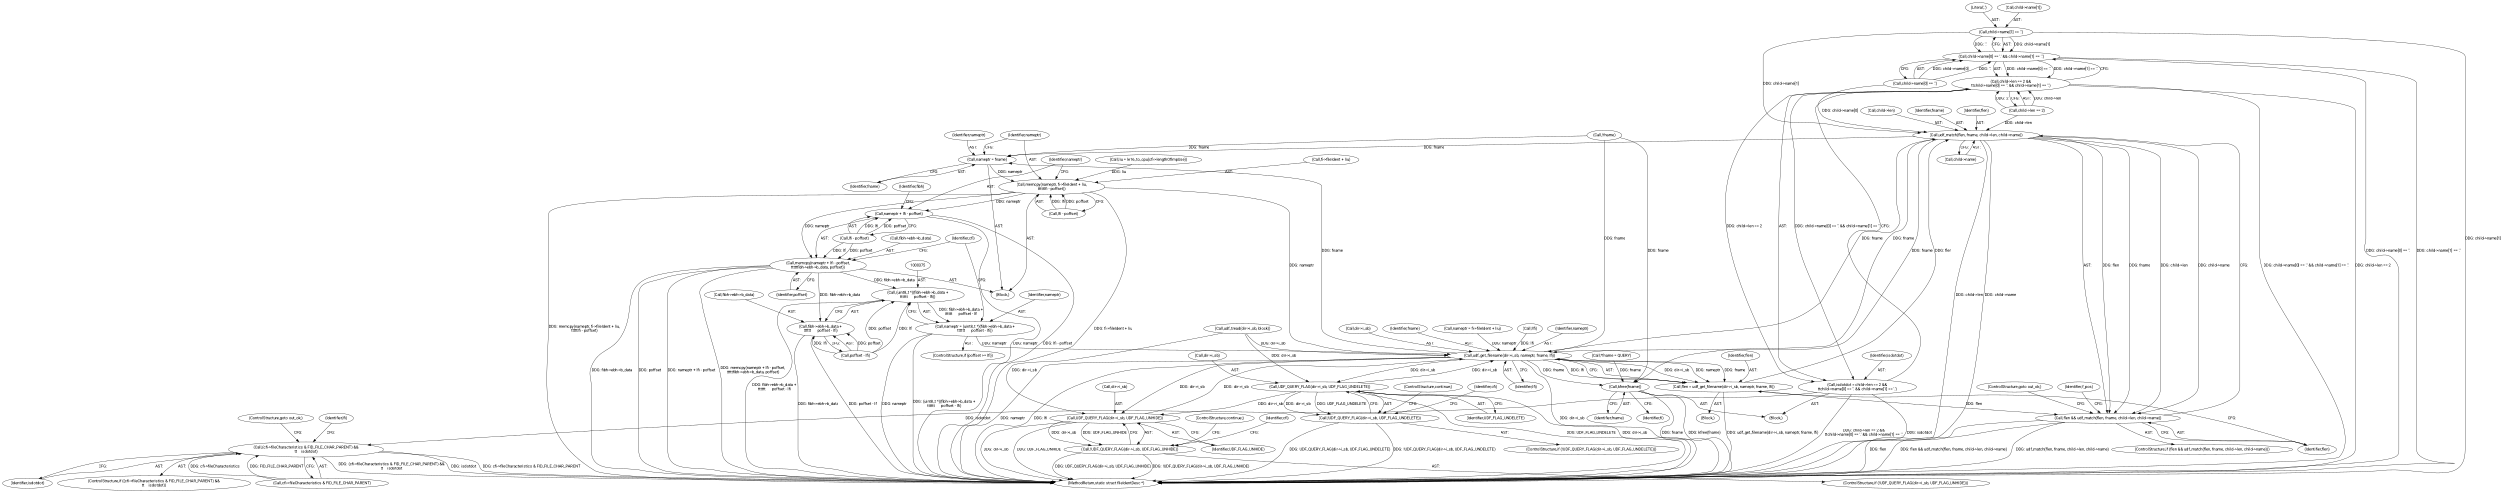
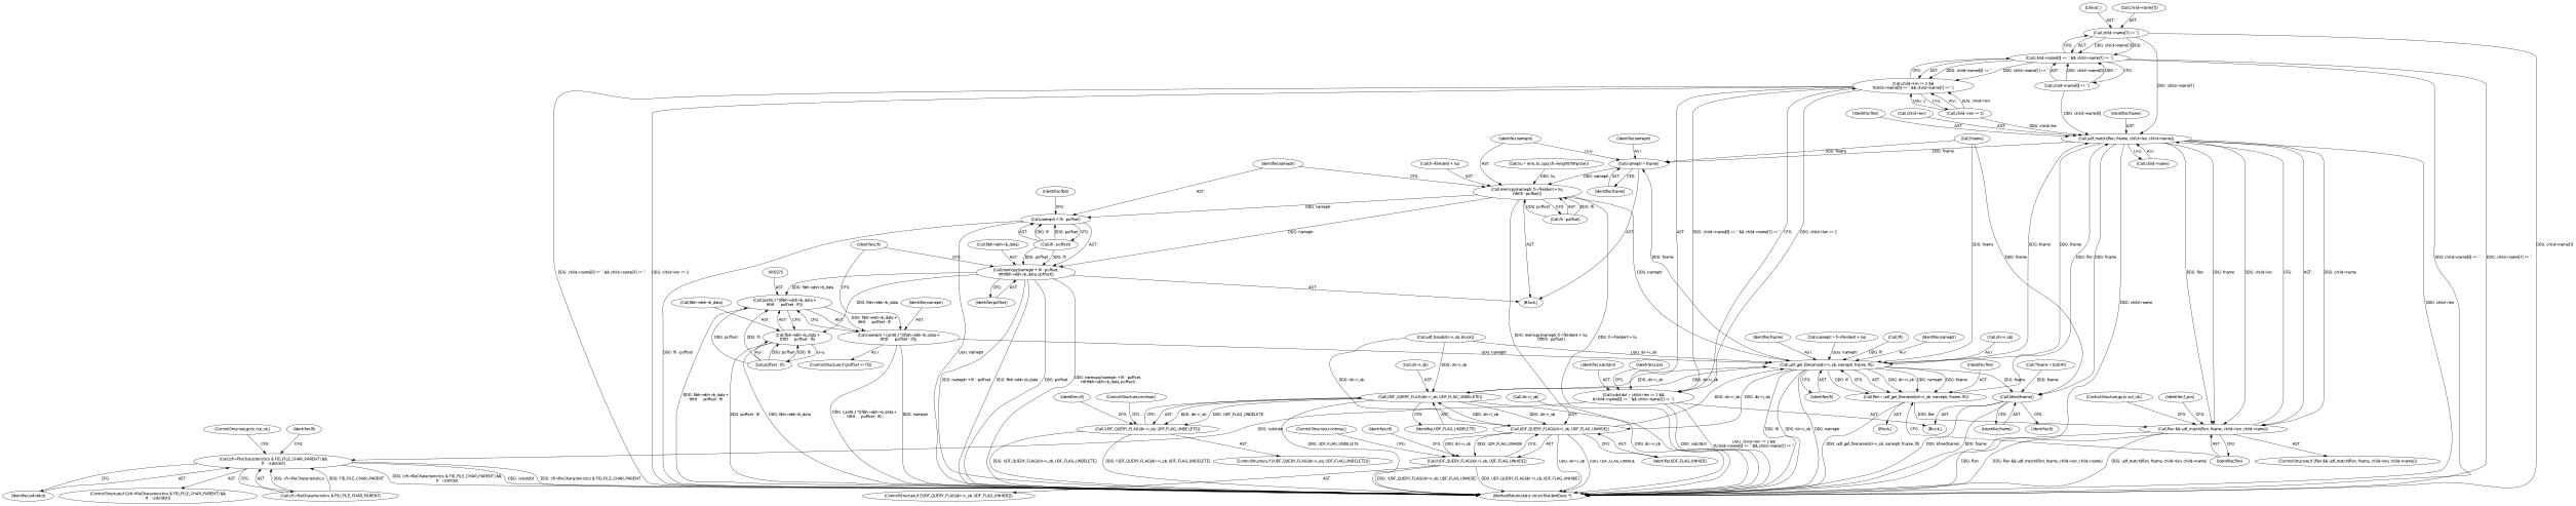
  digraph {
    fontname=Roboto
    node [fontname=Roboto]
    edge [fontname=Roboto]
    n1 [label="(Call,child->name[1] == '.')"]
    n2 [label="(Call,child->name[0] == '.' && child->name[1] == '.')"]
    n3 [label="(Call,udf_match(flen, fname, child->len, child->name))"]
    n4 [label="(MethodReturn,static struct fileIdentDesc *)"]
    n5 [label="(Call,child->len == 2 &&\n\t\tchild->name[0] == '.' && child->name[1] == '.')"]
    n6 [label="(Call,child->name[0] == '.')"]
    n7 [label="(Call,nameptr = fname)"]
    n8 [label="(Call,udf_get_filename(dir->i_sb, nameptr, fname, lfi))"]
    n9 [label="(Call,flen && udf_match(flen, fname, child->len, child->name))"]
    n10 [label="(Call,kfree(fname))"]
    n11 [label="(Call,child->name)"]
    n12 [label="(Literal,'.')"]
    n13 [label="(Call,isdotdot = child->len == 2 &&\n\t\tchild->name[0] == '.' && child->name[1] == '.')"]
    n14 [label="(Call,child->len == 2)"]
    n15 [label="(Call,(cfi->fileCharacteristics & FID_FILE_CHAR_PARENT) &&\n\t\t    isdotdot)"]
    n16 [label="(Block,)"]
    n17 [label="(Identifier,isdotdot)"]
    n18 [label="(ControlStructure,if ((cfi->fileCharacteristics & FID_FILE_CHAR_PARENT) &&\n\t\t    isdotdot))"]
    n19 [label="(Call,cfi->fileCharacteristics & FID_FILE_CHAR_PARENT)"]
    n20 [label="(Call,memcpy(nameptr, fi->fileIdent + liu,\n\t\t\t\t\tlfi - poffset))"]
    n21 [label="(Block,)"]
    n22 [label="(Identifier,fname)"]
    n23 [label="(Call,UDF_QUERY_FLAG(dir->i_sb, UDF_FLAG_UNDELETE))"]
    n24 [label="(Call,UDF_QUERY_FLAG(dir->i_sb, UDF_FLAG_UNHIDE))"]
    n25 [label="(Call,flen = udf_get_filename(dir->i_sb, nameptr, fname, lfi))"]
    n26 [label="(Identifier,lfi)"]
    n27 [label="(ControlStructure,if (flen && udf_match(flen, fname, child->len, child->name)))"]
    n28 [label="(Identifier,flen)"]
    n29 [label="(Identifier,fname)"]
    n30 [label="(Identifier,fi)"]
    n31 [label="(Call,memcpy(nameptr + lfi - poffset,\n\t\t\t\t\tfibh->ebh->b_data, poffset))"]
    n32 [label="(Call,nameptr + lfi - poffset)"]
    n33 [label="(Call,lfi - poffset)"]
    n34 [label="(Call,(uint8_t *)(fibh->ebh->b_data +\n\t\t\t\t\t\t      poffset - lfi))"]
    n35 [label="(Call,fibh->ebh->b_data +\n\t\t\t\t\t\t      poffset - lfi)"]
    n36 [label="(Identifier,poffset)"]
    n37 [label="(Call,lfi - poffset)"]
    n38 [label="(Call,nameptr = (uint8_t *)(fibh->ebh->b_data +\n\t\t\t\t\t\t      poffset - lfi))"]
    n39 [label="(Call,poffset - lfi)"]
    n40 [label="(ControlStructure,if (poffset >= lfi))"]
    n41 [label="(Call,!UDF_QUERY_FLAG(dir->i_sb, UDF_FLAG_UNDELETE))"]
    n42 [label="(Identifier,UDF_FLAG_UNDELETE)"]
    n43 [label="(Call,!UDF_QUERY_FLAG(dir->i_sb, UDF_FLAG_UNHIDE))"]
    n44 [label="(Identifier,UDF_FLAG_UNHIDE)"]
    n45 [label="(Block,)"]
    n46 [label="(ControlStructure,if (!UDF_QUERY_FLAG(dir->i_sb, UDF_FLAG_UNDELETE)))"]
    n47 [label="(ControlStructure,if (!UDF_QUERY_FLAG(dir->i_sb, UDF_FLAG_UNHIDE)))"]
    n48 [label="(Identifier,lfi)"]
    n49 [label="(Identifier,fibh)"]
    n50 [label="(Call,dir->i_sb)"]
    n51 [label="(Call,udf_tread(dir->i_sb, block))"]
    n52 [label="(Identifier,nameptr)"]
    n53 [label="(Identifier,cfi)"]
    n54 [label="(Call,liu = le16_to_cpu(cfi->lengthOfImpUse))"]
    n55 [label="(Identifier,fname)"]
    n56 [label="(ControlStructure,continue;)"]
    n57 [label="(Call,nameptr = fi->fileIdent + liu)"]
    n58 [label="(Call,fibh->ebh->b_data)"]
    n59 [label="(Identifier,nameptr)"]
    n60 [label="(Call,child->len)"]
    n61 [label="(ControlStructure,goto out_ok;)"]
    n62 [label="(Identifier,isdotdot)"]
    n63 [label="(Call,!lfi)"]
    n64 [label="(ControlStructure,continue;)"]
    n65 [label="(Identifier,cfi)"]
    n66 [label="(Call,fibh->ebh->b_data)"]
    n67 [label="(Call,child->name[1])"]
    n68 [label="(Identifier,cfi)"]
    n69 [label="(Identifier,flen)"]
    n70 [label="(Identifier,nameptr)"]
    n71 [label="(Call,*fname = QUERY)"]
    n72 [label="(Call,!fname)"]
    n73 [label="(Call,dir->i_sb)"]
    n74 [label="(Identifier,nameptr)"]
+   n75 [label="(Identifier,size)"]
    n76 [label="(Call,dir->i_sb)"]
    n77 [label="(Identifier,fname)"]
    n78 [label="(ControlStructure,goto out_ok;)"]
    n79 [label="(Call,fi->fileIdent + liu)"]
    n80 [label="(Identifier,nameptr)"]
    n81 [label="(Identifier,flen)"]
    n82 [label="(Identifier,f_pos)"]
    1000375
    n1 -> n2 [label="AST: "]
    n1 -> n2 [label="DDG: child->name[1]"]
    n1 -> n2 [label="DDG: '.'"]
    n1 -> n3 [label="DDG: child->name[1]"]
    n1 -> n4 [label="DDG: child->name[1]"]
    n2 -> n1 [label="CFG: "]
    n2 -> n4 [label="DDG: child->name[0] == '.'"]
    n2 -> n4 [label="DDG: child->name[1] == '.'"]
    n2 -> n5 [label="AST: "]
    n2 -> n5 [label="DDG: child->name[0] == '.'"]
    n2 -> n5 [label="DDG: child->name[1] == '.'"]
    n2 -> n6 [label="CFG: "]
    n3 -> n4 [label="DDG: child->len"]
    n3 -> n4 [label="DDG: child->name"]
    n3 -> n7 [label="DDG: fname"]
    n3 -> n8 [label="DDG: fname"]
    n3 -> n9 [label="AST: "]
    n3 -> n9 [label="DDG: flen"]
    n3 -> n9 [label="DDG: fname"]
    n3 -> n9 [label="DDG: child->len"]
    n3 -> n9 [label="DDG: child->name"]
    n3 -> n10 [label="DDG: fname"]
    n3 -> n11 [label="CFG: "]
    n5 -> n2 [label="CFG: "]
    n5 -> n4 [label="DDG: child->name[0] == '.' && child->name[1] == '.'"]
    n5 -> n4 [label="DDG: child->len == 2"]
    n5 -> n13 [label="AST: "]
    n5 -> n13 [label="DDG: child->len == 2"]
    n5 -> n13 [label="DDG: child->name[0] == '.' && child->name[1] == '.'"]
    n5 -> n14 [label="CFG: "]
    n6 -> n2 [label="AST: "]
    n6 -> n2 [label="DDG: child->name[0]"]
    n6 -> n2 [label="DDG: '.'"]
    n6 -> n3 [label="DDG: child->name[0]"]
    n7 -> n20 [label="DDG: nameptr"]
    n7 -> n21 [label="AST: "]
    n7 -> n22 [label="CFG: "]
    n8 -> n3 [label="DDG: fname"]
    n8 -> n4 [label="DDG: nameptr"]
    n8 -> n4 [label="DDG: lfi"]
    n8 -> n4 [label="DDG: dir->i_sb"]
    n8 -> n7 [label="DDG: fname"]
    n8 -> n10 [label="DDG: fname"]
    n8 -> n23 [label="DDG: dir->i_sb"]
    n8 -> n24 [label="DDG: dir->i_sb"]
    n8 -> n25 [label="AST: "]
    n8 -> n25 [label="DDG: dir->i_sb"]
    n8 -> n25 [label="DDG: nameptr"]
    n8 -> n25 [label="DDG: fname"]
    n8 -> n25 [label="DDG: lfi"]
    n8 -> n26 [label="CFG: "]
    n9 -> n3 [label="CFG: "]
    n9 -> n4 [label="DDG: flen && udf_match(flen, fname, child->len, child->name)"]
    n9 -> n4 [label="DDG: udf_match(flen, fname, child->len, child->name)"]
    n9 -> n4 [label="DDG: flen"]
    n9 -> n27 [label="AST: "]
    n9 -> n28 [label="CFG: "]
    n10 -> n4 [label="DDG: kfree(fname)"]
    n10 -> n4 [label="DDG: fname"]
    n10 -> n16 [label="AST: "]
    n10 -> n29 [label="CFG: "]
    n10 -> n30 [label="CFG: "]
    n11 -> n3 [label="AST: "]
    n12 -> n1 [label="AST: "]
    n13 -> n4 [label="DDG: child->len == 2 &&\n\t\tchild->name[0] == '.' && child->name[1] == '.'"]
    n13 -> n4 [label="DDG: isdotdot"]
    n13 -> n5 [label="CFG: "]
    n13 -> n15 [label="DDG: isdotdot"]
    n13 -> n16 [label="AST: "]
    n14 -> n3 [label="DDG: child->len"]
    n14 -> n5 [label="AST: "]
    n14 -> n5 [label="DDG: child->len"]
    n14 -> n5 [label="DDG: 2"]
    n15 -> n4 [label="DDG: (cfi->fileCharacteristics & FID_FILE_CHAR_PARENT) &&\n\t\t    isdotdot"]
    n15 -> n4 [label="DDG: isdotdot"]
    n15 -> n4 [label="DDG: cfi->fileCharacteristics & FID_FILE_CHAR_PARENT"]
    n15 -> n17 [label="CFG: "]
    n15 -> n18 [label="AST: "]
    n15 -> n19 [label="CFG: "]
    n17 -> n15 [label="AST: "]
    n19 -> n15 [label="AST: "]
    n19 -> n15 [label="DDG: cfi->fileCharacteristics"]
    n19 -> n15 [label="DDG: FID_FILE_CHAR_PARENT"]
    n20 -> n4 [label="DDG: fi->fileIdent + liu"]
    n20 -> n4 [label="DDG: memcpy(nameptr, fi->fileIdent + liu,\n\t\t\t\t\tlfi - poffset)"]
    n20 -> n8 [label="DDG: nameptr"]
    n20 -> n21 [label="AST: "]
    n20 -> n31 [label="DDG: nameptr"]
    n20 -> n32 [label="DDG: nameptr"]
    n20 -> n33 [label="CFG: "]
    n22 -> n7 [label="AST: "]
    n23 -> n4 [label="DDG: UDF_FLAG_UNDELETE"]
    n23 -> n4 [label="DDG: dir->i_sb"]
    n23 -> n8 [label="DDG: dir->i_sb"]
    n23 -> n24 [label="DDG: dir->i_sb"]
    n23 -> n41 [label="AST: "]
    n23 -> n41 [label="DDG: dir->i_sb"]
    n23 -> n41 [label="DDG: UDF_FLAG_UNDELETE"]
    n23 -> n42 [label="CFG: "]
    n24 -> n4 [label="DDG: dir->i_sb"]
    n24 -> n4 [label="DDG: UDF_FLAG_UNHIDE"]
    n24 -> n8 [label="DDG: dir->i_sb"]
+   n24 -> n23 [label="DDG: dir->i_sb"]
    n24 -> n43 [label="AST: "]
    n24 -> n43 [label="DDG: dir->i_sb"]
    n24 -> n43 [label="DDG: UDF_FLAG_UNHIDE"]
    n24 -> n44 [label="CFG: "]
    n25 -> n3 [label="DDG: flen"]
    n25 -> n4 [label="DDG: udf_get_filename(dir->i_sb, nameptr, fname, lfi)"]
    n25 -> n8 [label="CFG: "]
    n25 -> n9 [label="DDG: flen"]
    n25 -> n45 [label="AST: "]
    n26 -> n8 [label="AST: "]
    n28 -> n9 [label="AST: "]
    n28 -> n25 [label="CFG: "]
    n29 -> n10 [label="AST: "]
    n31 -> n4 [label="DDG: poffset"]
    n31 -> n4 [label="DDG: nameptr + lfi - poffset"]
    n31 -> n4 [label="DDG: memcpy(nameptr + lfi - poffset,\n\t\t\t\t\tfibh->ebh->b_data, poffset)"]
    n31 -> n4 [label="DDG: fibh->ebh->b_data"]
    n31 -> n21 [label="AST: "]
    n31 -> n34 [label="DDG: fibh->ebh->b_data"]
    n31 -> n35 [label="DDG: fibh->ebh->b_data"]
    n31 -> n36 [label="CFG: "]
    n32 -> n4 [label="DDG: nameptr"]
    n32 -> n4 [label="DDG: lfi - poffset"]
    n32 -> n31 [label="AST: "]
    n32 -> n37 [label="CFG: "]
    n33 -> n20 [label="AST: "]
    n33 -> n20 [label="DDG: lfi"]
    n33 -> n20 [label="DDG: poffset"]
    n34 -> n4 [label="DDG: fibh->ebh->b_data +\n\t\t\t\t\t\t      poffset - lfi"]
    n34 -> n35 [label="CFG: "]
    n34 -> n38 [label="AST: "]
    n34 -> n38 [label="DDG: fibh->ebh->b_data +\n\t\t\t\t\t\t      poffset - lfi"]
    n35 -> n4 [label="DDG: fibh->ebh->b_data"]
    n35 -> n4 [label="DDG: poffset - lfi"]
    n35 -> n34 [label="AST: "]
    n35 -> n39 [label="CFG: "]
    n36 -> n31 [label="AST: "]
    n37 -> n31 [label="DDG: lfi"]
    n37 -> n31 [label="DDG: poffset"]
    n37 -> n32 [label="AST: "]
    n37 -> n32 [label="DDG: lfi"]
    n37 -> n32 [label="DDG: poffset"]
    n38 -> n4 [label="DDG: nameptr"]
    n38 -> n4 [label="DDG: (uint8_t *)(fibh->ebh->b_data +\n\t\t\t\t\t\t      poffset - lfi)"]
    n38 -> n8 [label="DDG: nameptr"]
    n38 -> n34 [label="CFG: "]
    n38 -> n40 [label="AST: "]
    n39 -> n34 [label="DDG: poffset"]
    n39 -> n34 [label="DDG: lfi"]
    n39 -> n35 [label="AST: "]
    n39 -> n35 [label="DDG: poffset"]
    n39 -> n35 [label="DDG: lfi"]
    n41 -> n4 [label="DDG: UDF_QUERY_FLAG(dir->i_sb, UDF_FLAG_UNDELETE)"]
    n41 -> n4 [label="DDG: !UDF_QUERY_FLAG(dir->i_sb, UDF_FLAG_UNDELETE)"]
    n41 -> n23 [label="CFG: "]
    n41 -> n46 [label="AST: "]
    n42 -> n23 [label="AST: "]
    n43 -> n4 [label="DDG: UDF_QUERY_FLAG(dir->i_sb, UDF_FLAG_UNHIDE)"]
    n43 -> n4 [label="DDG: !UDF_QUERY_FLAG(dir->i_sb, UDF_FLAG_UNHIDE)"]
    n43 -> n24 [label="CFG: "]
    n43 -> n47 [label="AST: "]
    n44 -> n24 [label="AST: "]
    n48 -> n15 [label="CFG: "]
    n49 -> n32 [label="CFG: "]
    n50 -> n8 [label="AST: "]
    n51 -> n8 [label="DDG: dir->i_sb"]
    n51 -> n23 [label="DDG: dir->i_sb"]
    n51 -> n24 [label="DDG: dir->i_sb"]
    n52 -> n20 [label="CFG: "]
    n52 -> n32 [label="AST: "]
    n53 -> n41 [label="CFG: "]
    n54 -> n20 [label="DDG: liu"]
    n55 -> n8 [label="AST: "]
    n56 -> n41 [label="CFG: "]
    n57 -> n8 [label="DDG: nameptr"]
    n58 -> n35 [label="AST: "]
    n59 -> n7 [label="AST: "]
    n60 -> n3 [label="AST: "]
    n61 -> n15 [label="CFG: "]
    n62 -> n13 [label="AST: "]
    n63 -> n8 [label="DDG: lfi"]
    n64 -> n43 [label="CFG: "]
    n65 -> n43 [label="CFG: "]
    n66 -> n31 [label="AST: "]
    n67 -> n1 [label="AST: "]
    n68 -> n31 [label="CFG: "]
    n68 -> n38 [label="CFG: "]
    n69 -> n25 [label="AST: "]
    n70 -> n38 [label="AST: "]
    n71 -> n10 [label="DDG: fname"]
    n72 -> n7 [label="DDG: fname"]
    n72 -> n8 [label="DDG: fname"]
    n72 -> n10 [label="DDG: fname"]
    n73 -> n23 [label="AST: "]
    n74 -> n8 [label="AST: "]
+   n75 -> n13 [label="CFG: "]
    n76 -> n24 [label="AST: "]
    n77 -> n3 [label="AST: "]
    n78 -> n9 [label="CFG: "]
    n79 -> n20 [label="AST: "]
    n80 -> n7 [label="CFG: "]
    n80 -> n20 [label="AST: "]
    n81 -> n3 [label="AST: "]
    n82 -> n9 [label="CFG: "]
    1000375 -> n34 [label="AST: "]
  }
